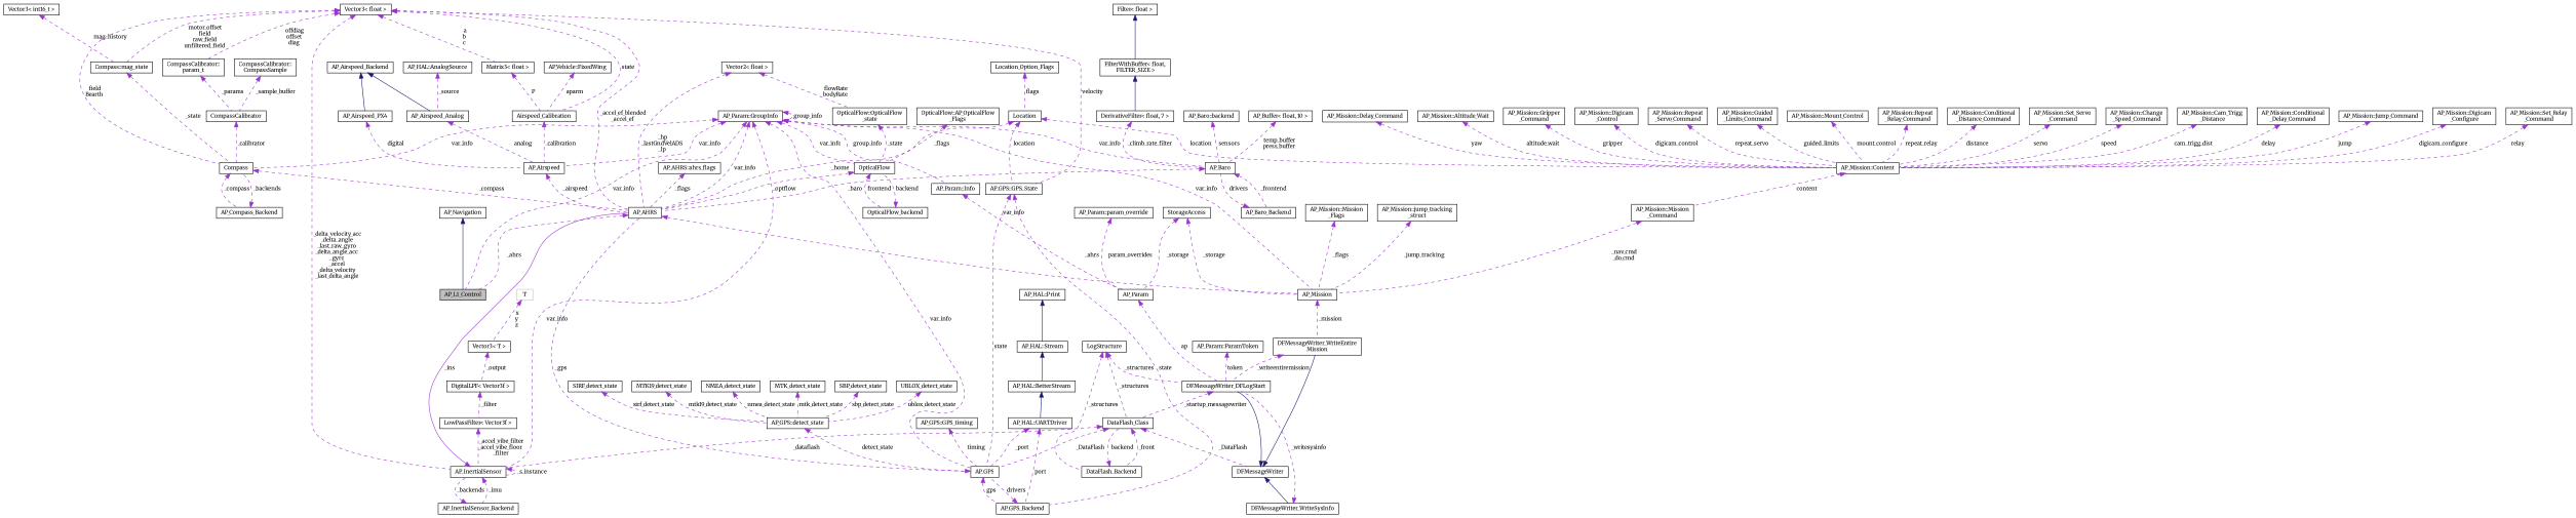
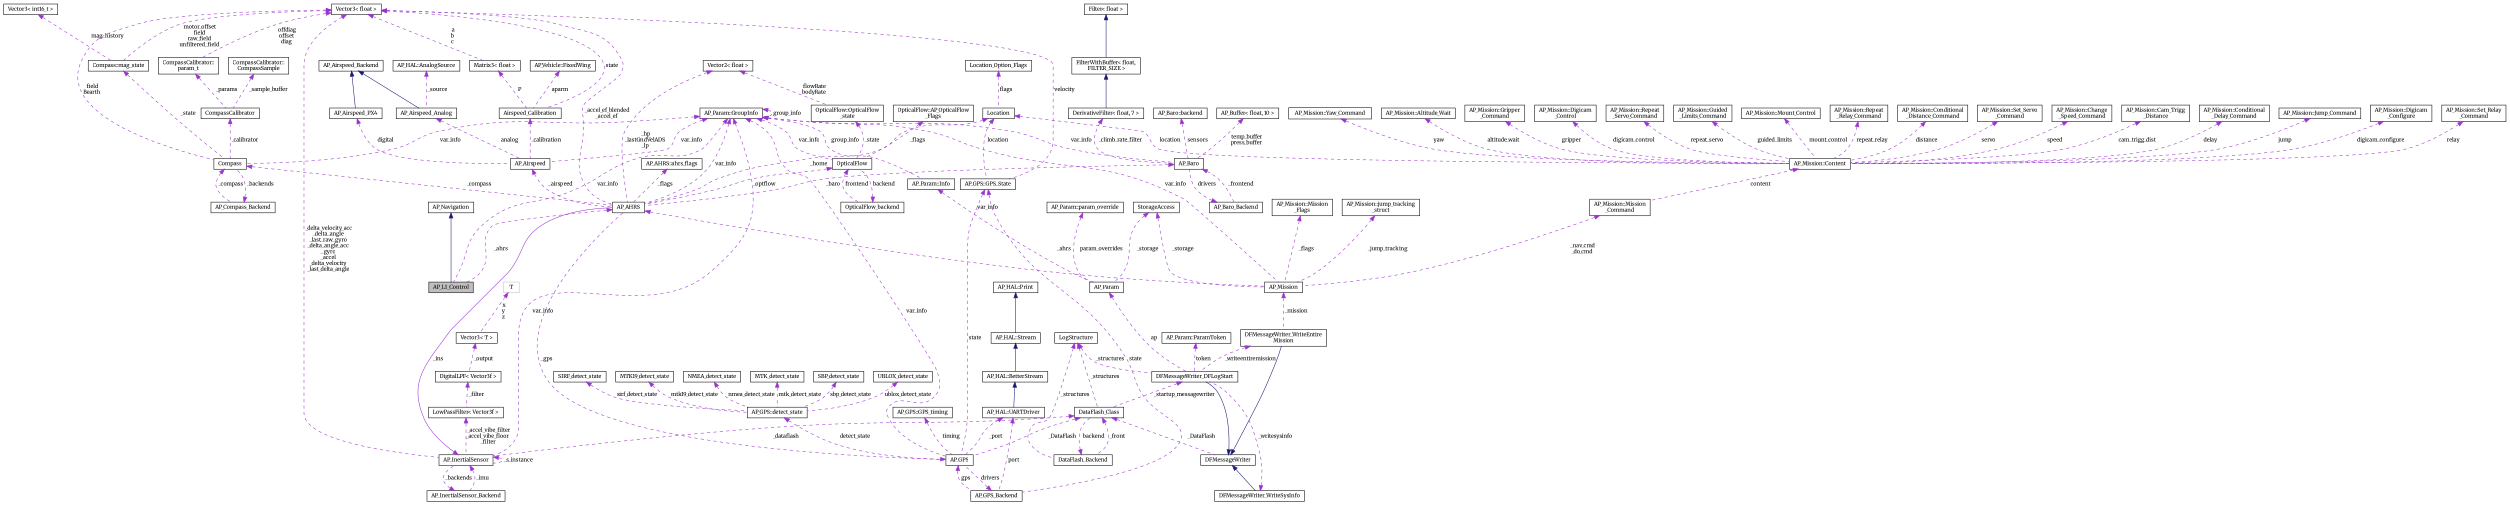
  digraph {
    fontname=Merriweather
    rankdir=TB
    node [color=black fillcolor=white fontname=Merriweather fontsize=10 shape=record style=filled]
    edge [color=darkorchid3 dir=back fontname=Merriweather fontsize=10 labelfontname=Helvetica labelfontsize=10 style=dashed]
    n1 [fillcolor=grey75 fontcolor=black height=0.2 label=AP_L1_Control width=0.4]
    n2 [height=0.2 label=AP_Navigation width=0.4]
    n3 [height=0.2 label="AP_Param::GroupInfo" width=0.4]
    n4 [height=0.2 label=AP_AHRS width=0.4]
    n5 [height=0.2 label=AP_Baro width=0.4]
    n6 [height=0.2 label=OpticalFlow width=0.4]
    n7 [height=0.2 label=AP_InertialSensor width=0.4]
    n8 [height=0.2 label=AP_Mission width=0.4]
    n9 [height=0.2 label="AP_Param::Info" width=0.4]
    n10 [height=0.2 label=AP_Airspeed width=0.4]
    n11 [height=0.2 label=AP_GPS width=0.4]
    n12 [height=0.2 label=Compass width=0.4]
    n13 [height=0.2 label=AP_Baro_Backend width=0.4]
    n14 [height=0.2 label=OpticalFlow_backend width=0.4]
    n15 [height=0.2 label=AP_InertialSensor_Backend width=0.4]
    n16 [height=0.2 label="DFMessageWriter_WriteEntire\lMission" width=0.4]
    n17 [height=0.2 label=AP_Param width=0.4]
    n18 [height=0.2 label=AP_GPS_Backend width=0.4]
    n19 [height=0.2 label=AP_Compass_Backend width=0.4]
    n20 [height=0.2 label="AP_AHRS::ahrs_flags" width=0.4]
    n21 [height=0.2 label="AP_Baro::backend" width=0.4]
    n22 [height=0.2 label="AP_Buffer\< float, 10 \>" width=0.4]
    n23 [height=0.2 label="DerivativeFilter\< float, 7 \>" width=0.4]
    n24 [height=0.2 label="FilterWithBuffer\< float,\l FILTER_SIZE \>" width=0.4]
    n25 [height=0.2 label="Filter\< float \>" width=0.4]
    n26 [height=0.2 label="OpticalFlow::OpticalFlow\l_state" width=0.4]
    n27 [height=0.2 label="Vector2\< float \>" width=0.4]
    n28 [height=0.2 label="OpticalFlow::AP_OpticalFlow\l_Flags" width=0.4]
    n29 [height=0.2 label="Vector3\< float \>" width=0.4]
    n30 [height=0.2 label=Airspeed_Calibration width=0.4]
    n31 [height=0.2 label="Matrix3\< float \>" width=0.4]
    n32 [height=0.2 label="AP_GPS::GPS_State" width=0.4]
    n33 [height=0.2 label="CompassCalibrator::\lparam_t" width=0.4]
    n34 [height=0.2 label="Compass::mag_state" width=0.4]
    n35 [height=0.2 label=CompassCalibrator width=0.4]
    n36 [height=0.2 label="LowPassFilter\< Vector3f \>" width=0.4]
    n37 [height=0.2 label="DigitalLPF\< Vector3f \>" width=0.4]
    n38 [height=0.2 label="Vector3\< T \>" width=0.4]
    n39 [color=grey75 height=0.2 label=T width=0.4]
    n40 [height=0.2 label=DataFlash_Class width=0.4]
    n41 [height=0.2 label=DataFlash_Backend width=0.4]
    n42 [height=0.2 label=DFMessageWriter width=0.4]
    n43 [height=0.2 label=DFMessageWriter_DFLogStart width=0.4]
    n44 [height=0.2 label=DFMessageWriter_WriteSysInfo width=0.4]
    n45 [height=0.2 label=LogStructure width=0.4]
    n46 [height=0.2 label=StorageAccess width=0.4]
    n47 [height=0.2 label="AP_Mission::Mission\l_Command" width=0.4]
    n48 [height=0.2 label="AP_Mission::Content" width=0.4]
    n49 [height=0.2 label="AP_Mission::Guided\l_Limits_Command" width=0.4]
    n50 [height=0.2 label="AP_Mission::Mount_Control" width=0.4]
    n51 [height=0.2 label="AP_Mission::Repeat\l_Relay_Command" width=0.4]
    n52 [height=0.2 label="AP_Mission::Conditional\l_Distance_Command" width=0.4]
    n53 [height=0.2 label="AP_Mission::Set_Servo\l_Command" width=0.4]
    n54 [height=0.2 label="AP_Mission::Change\l_Speed_Command" width=0.4]
    n55 [height=0.2 label="AP_Mission::Cam_Trigg\l_Distance" width=0.4]
    n56 [height=0.2 label="AP_Mission::Conditional\l_Delay_Command" width=0.4]
    n57 [height=0.2 label="AP_Mission::Jump_Command" width=0.4]
    n58 [height=0.2 label=Location width=0.4]
    n59 [height=0.2 label=Location_Option_Flags width=0.4]
    n60 [height=0.2 label="AP_Mission::Digicam\l_Configure" width=0.4]
    n61 [height=0.2 label="AP_Mission::Set_Relay\l_Command" width=0.4]
-   n62 [height=0.2 label="AP_Mission::Delay_Command" width=0.4]
+   n62 [height=0.2 label="AP_Mission::Yaw_Command" width=0.4]
    n63 [height=0.2 label="AP_Mission::Altitude_Wait" width=0.4]
    n64 [height=0.2 label="AP_Mission::Gripper\l_Command" width=0.4]
    n65 [height=0.2 label="AP_Mission::Digicam\l_Control" width=0.4]
    n66 [height=0.2 label="AP_Mission::Repeat\l_Servo_Command" width=0.4]
    n67 [height=0.2 label="AP_Mission::Mission\l_Flags" width=0.4]
    n68 [height=0.2 label="AP_Mission::jump_tracking\l_struct" width=0.4]
    n69 [height=0.2 label="AP_Param::ParamToken" width=0.4]
    n70 [height=0.2 label="AP_Param::param_override" width=0.4]
    n71 [height=0.2 label=AP_Airspeed_Analog width=0.4]
    n72 [height=0.2 label=AP_Airspeed_Backend width=0.4]
    n73 [height=0.2 label=AP_Airspeed_PX4 width=0.4]
    n74 [height=0.2 label="AP_HAL::AnalogSource" width=0.4]
    n75 [height=0.2 label="AP_Vehicle::FixedWing" width=0.4]
    n76 [height=0.2 label="AP_GPS::detect_state" width=0.4]
    n77 [height=0.2 label=SBP_detect_state width=0.4]
    n78 [height=0.2 label=UBLOX_detect_state width=0.4]
    n79 [height=0.2 label=SIRF_detect_state width=0.4]
    n80 [height=0.2 label=MTK19_detect_state width=0.4]
    n81 [height=0.2 label=NMEA_detect_state width=0.4]
    n82 [height=0.2 label=MTK_detect_state width=0.4]
    n83 [height=0.2 label="AP_GPS::GPS_timing" width=0.4]
    n84 [height=0.2 label="AP_HAL::UARTDriver" width=0.4]
    n85 [height=0.2 label="AP_HAL::BetterStream" width=0.4]
    n86 [height=0.2 label="AP_HAL::Stream" width=0.4]
    n87 [height=0.2 label="AP_HAL::Print" width=0.4]
    n88 [height=0.2 label="CompassCalibrator::\lCompassSample" width=0.4]
    n89 [height=0.2 label="Vector3\< int16_t \>" width=0.4]
    n2 -> n1 [color=midnightblue style=solid]
    n3 -> n1 [label=" var_info"]
    n3 -> n3 [label=" group_info"]
    n3 -> n4 [label=" var_info"]
    n3 -> n5 [label=" var_info"]
    n3 -> n6 [label=" var_info"]
    n3 -> n7 [label=" var_info"]
    n3 -> n8 [label=" var_info"]
    n3 -> n9 [label=" group_info"]
    n3 -> n10 [label=" var_info"]
    n3 -> n11 [label=" var_info"]
    n3 -> n12 [label=" var_info"]
    n4 -> n1 [label=" _ahrs"]
    n4 -> n8 [label=" _ahrs"]
    n5 -> n4 [label=" _baro"]
    n5 -> n13 [label=" _frontend"]
    n6 -> n4 [label=" _optflow"]
    n6 -> n14 [label=" frontend"]
    n7 -> n4 [label=" _ins" style=solid]
    n7 -> n7 [label=" _s_instance"]
    n7 -> n15 [label=" _imu"]
    n8 -> n16 [label=" _mission"]
    n9 -> n17 [label=" _var_info"]
    n10 -> n4 [label=" _airspeed"]
    n11 -> n4 [label=" _gps"]
    n11 -> n18 [label=" gps"]
    n12 -> n4 [label=" _compass"]
    n12 -> n19 [label=" _compass"]
    n13 -> n5 [label=" drivers"]
    n14 -> n6 [label=" backend"]
    n15 -> n7 [label=" _backends"]
    n16 -> n43 [label=" _writeentiremission"]
    n17 -> n43 [label=" ap"]
    n18 -> n11 [label=" drivers"]
    n19 -> n12 [label=" _backends"]
    n20 -> n4 [label=" _flags"]
    n21 -> n5 [label=" sensors"]
    n22 -> n5 [label=" temp_buffer\npress_buffer"]
    n23 -> n5 [label=" _climb_rate_filter"]
    n24 -> n23 [color=midnightblue style=solid]
    n25 -> n24 [color=midnightblue style=solid]
    n26 -> n6 [label=" _state"]
    n27 -> n4 [label=" _hp\n_lastGndVelADS\n_lp"]
    n27 -> n26 [label=" flowRate\nbodyRate"]
    n28 -> n6 [label=" _flags"]
    n29 -> n4 [label=" _accel_ef_blended\n_accel_ef"]
    n29 -> n7 [label=" _delta_velocity_acc\n_delta_angle\n_last_raw_gyro\n_delta_angle_acc\n_gyro\n_accel\n_delta_velocity\n_last_delta_angle"]
    n29 -> n12 [label=" field\nBearth"]
    n29 -> n30 [label=" state"]
    n29 -> n31 [label=" a\nb\nc"]
    n29 -> n32 [label=" velocity"]
    n29 -> n33 [label=" offdiag\noffset\ndiag"]
    n29 -> n34 [label=" motor_offset\nfield\nraw_field\nunfiltered_field"]
    n30 -> n10 [label=" _calibration"]
    n31 -> n30 [label=" P"]
    n32 -> n11 [label=" state"]
    n32 -> n18 [label=" state"]
    n33 -> n35 [label=" _params"]
    n34 -> n12 [label=" _state"]
    n35 -> n12 [label=" _calibrator"]
    n36 -> n7 [label=" _accel_vibe_filter\n_accel_vibe_floor\l_filter"]
    n37 -> n36 [label=" _filter"]
    n38 -> n37 [label=" _output"]
    n39 -> n38 [label=" x\ny\nz"]
    n40 -> n7 [label=" _dataflash"]
    n40 -> n11 [label=" _DataFlash"]
    n40 -> n41 [label=" _front"]
    n40 -> n42 [label=" _DataFlash"]
    n41 -> n40 [label=" backend"]
    n42 -> n16 [color=midnightblue style=solid]
    n42 -> n43 [color=midnightblue style=solid]
    n42 -> n44 [color=midnightblue style=solid]
    n43 -> n40 [label=" _startup_messagewriter"]
    n44 -> n43 [label=" _writesysinfo"]
    n45 -> n40 [label=" _structures"]
    n45 -> n41 [label=" _structures"]
    n45 -> n43 [label=" _structures"]
    n46 -> n8 [label=" _storage"]
    n46 -> n17 [label=" _storage"]
    n47 -> n8 [label=" _nav_cmd\n_do_cmd"]
    n48 -> n47 [label=" content"]
    n49 -> n48 [label=" guided_limits"]
    n50 -> n48 [label=" mount_control"]
    n51 -> n48 [label=" repeat_relay"]
    n52 -> n48 [label=" distance"]
    n53 -> n48 [label=" servo"]
    n54 -> n48 [label=" speed"]
    n55 -> n48 [label=" cam_trigg_dist"]
    n56 -> n48 [label=" delay"]
    n57 -> n48 [label=" jump"]
    n58 -> n4 [label=" _home"]
    n58 -> n32 [label=" location"]
    n58 -> n48 [label=" location"]
    n59 -> n58 [label=" flags"]
    n60 -> n48 [label=" digicam_configure"]
    n61 -> n48 [label=" relay"]
    n62 -> n48 [label=" yaw"]
    n63 -> n48 [label=" altitude_wait"]
    n64 -> n48 [label=" gripper"]
    n65 -> n48 [label=" digicam_control"]
    n66 -> n48 [label=" repeat_servo"]
    n67 -> n8 [label=" _flags"]
    n68 -> n8 [label=" _jump_tracking"]
    n69 -> n43 [label=" token"]
    n70 -> n17 [label=" param_overrides"]
    n71 -> n10 [label=" analog"]
    n72 -> n71 [color=midnightblue style=solid]
    n72 -> n73 [color=midnightblue style=solid]
    n73 -> n10 [label=" digital"]
    n74 -> n71 [label=" _source"]
    n75 -> n30 [label=" aparm"]
    n76 -> n11 [label=" detect_state"]
    n77 -> n76 [label=" sbp_detect_state"]
    n78 -> n76 [label=" ublox_detect_state"]
    n79 -> n76 [label=" sirf_detect_state"]
    n80 -> n76 [label=" mtk19_detect_state"]
    n81 -> n76 [label=" nmea_detect_state"]
    n82 -> n76 [label=" mtk_detect_state"]
    n83 -> n11 [label=" timing"]
    n84 -> n11 [label=" _port"]
    n84 -> n18 [label=" port"]
    n85 -> n84 [color=midnightblue style=solid]
    n86 -> n85 [color=midnightblue style=solid]
    n87 -> n86 [color=midnightblue style=solid]
    n88 -> n35 [label=" _sample_buffer"]
    n89 -> n34 [label=" mag_history"]
  }
